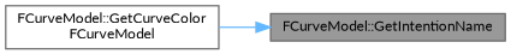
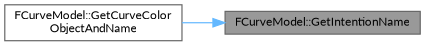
  digraph {
    rankdir=RL
    fontname=Lato
    node [fontname=Lato fontsize=10 shape=box style=filled]
    n1 [color=gray40 fillcolor=grey60 fontcolor=black height=0.2 label="FCurveModel::GetIntentionName" width=0.4]
-   n2 [color=grey40 fillcolor=white height=0.2 label="FCurveModel::GetCurveColor\lFCurveModel" width=0.4]
+   n2 [color=grey40 fillcolor=white height=0.2 label="FCurveModel::GetCurveColor\lObjectAndName" width=0.4]
    n1 -> n2 [color=steelblue1 dir=back fontname=Lato fontsize=10 labelfontname=Helvetica labelfontsize=10 style=solid]
  }
